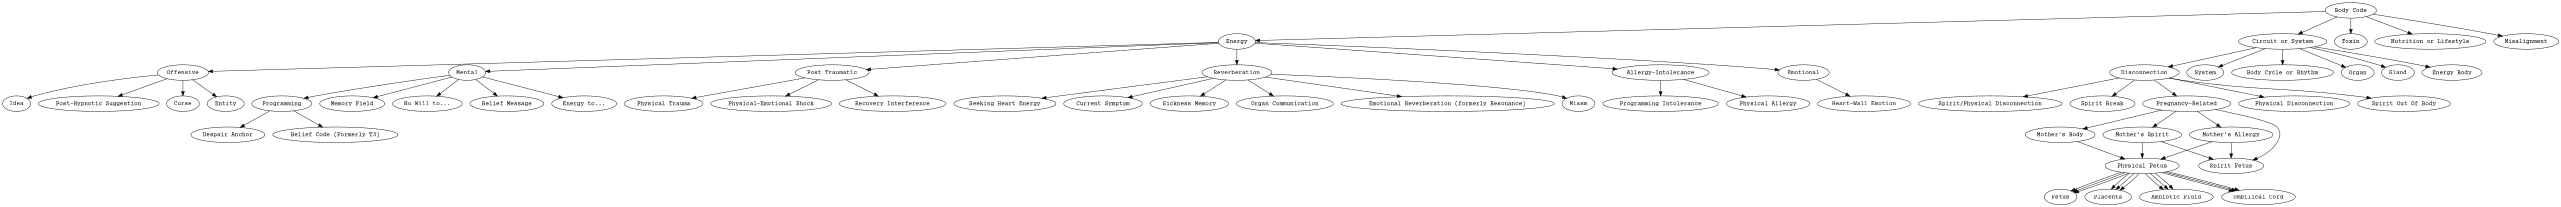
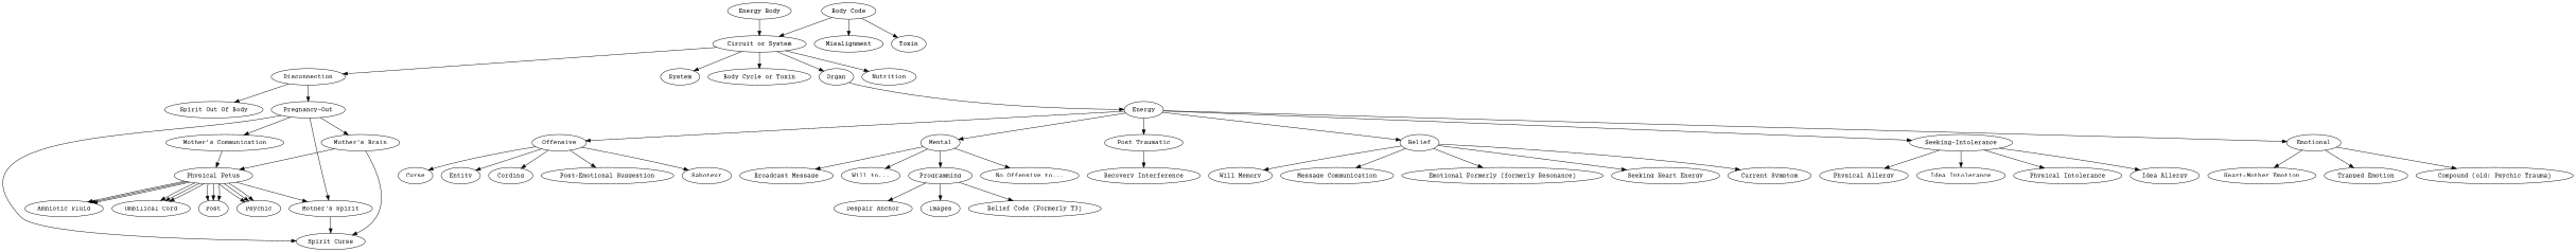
  digraph {
    fontname="Courier Prime"
    node [fontname="Courier Prime"]
    edge [fontname="Courier Prime"]
    "Body Code"
    Energy
    "Circuit or System"
    Toxin
-   "Nutrition or Lifestyle"
    Misalignment
    Offensive
    Mental
    "Post Traumatic"
-   Reverberation
-   "Allergy-Intolerance"
+   Reverberation [label=Belief]
+   "Allergy-Intolerance" [label="Seeking-Intolerance"]
    Emotional
    Disconnection
    System
-   "Body Cycle or Rhythm"
+   "Body Cycle or Rhythm" [label="Body Cycle or Toxin"]
    Organ
-   Gland
+   Gland [label=Nutrition]
    "Energy Body"
    Curse
    Entity
-   Cording [label=Idea]
-   "Post-Hypnotic Suggestion"
-   "No Will to..."
-   "Broadcast Message" [label="Belief Message"]
-   "Will to..." [label="Energy to..."]
+   Cording
+   "Post-Hypnotic Suggestion" [label="Post-Emotional Suggestion"]
+   Saboteur
+   "No Will to..." [label="No Offensive to..."]
+   "Broadcast Message"
+   "Will to..."
    Programming
-   "Memory Field"
-   "Physical Trauma"
-   "Physical-Emotional Shock"
    "Recovery Interference"
    "Seeking Heart Energy"
    "Current Symptom"
-   "Sickness Memory"
-   "Organ Communication"
-   "Emotional Reverberation (formerly Resonance)"
-   Miasm
-   "Physical Intolerance" [label="Programming Intolerance"]
+   "Sickness Memory" [label="Will Memory"]
+   "Organ Communication" [label="Message Communication"]
+   "Emotional Reverberation (formerly Resonance)" [label="Emotional Formerly (formerly Resonance)"]
+   "Idea Intolerance"
+   "Physical Intolerance"
+   "Idea Allergy"
    "Physical Allergy"
-   "Heart-Wall Emotion"
-   "Pregnancy-Related"
-   "Physical Disconnection"
+   "Heart-Wall Emotion" [label="Heart-Mother Emotion"]
+   "Trapped Emotion"
+   "Compound (old: Psychic Trauma)"
+   "Pregnancy-Related" [label="Pregnancy-Out"]
    "Spirit Out Of Body"
-   "Spirit/Physical Disconnection"
-   "Spirit Break"
    "Despair Anchor"
+   Images
    "Belief Code (Formerly T3)"
-   "Mother's Brain" [label="Mother's Allergy"]
-   "Mother's Body"
+   "Mother's Brain"
+   "Mother's Body" [label="Mother's Communication"]
    "Mother's Spirit"
-   "Spirit Fetus"
+   "Spirit Fetus" [label="Spirit Curse"]
    "Physical Fetus"
-   Fetus
-   Placenta
+   Fetus [label=Post]
+   Placenta [label=Psychic]
    "Amniotic Fluid"
    "Umbilical Cord"
-   "Body Code" -> Energy
+   Organ -> Energy
    "Body Code" -> "Circuit or System"
    "Body Code" -> Toxin
-   "Body Code" -> "Nutrition or Lifestyle"
    "Body Code" -> Misalignment
    Energy -> Offensive
    Energy -> Mental
    Energy -> "Post Traumatic"
    Energy -> Reverberation
    Energy -> "Allergy-Intolerance"
    Energy -> Emotional
    "Circuit or System" -> Disconnection
    "Circuit or System" -> System
    "Circuit or System" -> "Body Cycle or Rhythm"
    "Circuit or System" -> Organ
    "Circuit or System" -> Gland
-   "Circuit or System" -> "Energy Body"
+   "Energy Body" -> "Circuit or System"
    Offensive -> Curse
    Offensive -> Entity
    Offensive -> Cording
    Offensive -> "Post-Hypnotic Suggestion"
+   Offensive -> Saboteur
    Mental -> "No Will to..."
    Mental -> "Broadcast Message"
    Mental -> "Will to..."
    Mental -> Programming
-   Mental -> "Memory Field"
-   "Post Traumatic" -> "Physical Trauma"
-   "Post Traumatic" -> "Physical-Emotional Shock"
    "Post Traumatic" -> "Recovery Interference"
    Reverberation -> "Seeking Heart Energy"
    Reverberation -> "Current Symptom"
    Reverberation -> "Sickness Memory"
    Reverberation -> "Organ Communication"
    Reverberation -> "Emotional Reverberation (formerly Resonance)"
-   Reverberation -> Miasm
+   "Allergy-Intolerance" -> "Idea Intolerance"
    "Allergy-Intolerance" -> "Physical Intolerance"
+   "Allergy-Intolerance" -> "Idea Allergy"
    "Allergy-Intolerance" -> "Physical Allergy"
    Emotional -> "Heart-Wall Emotion"
+   Emotional -> "Trapped Emotion"
+   Emotional -> "Compound (old: Psychic Trauma)"
    Disconnection -> "Pregnancy-Related"
-   Disconnection -> "Physical Disconnection"
    Disconnection -> "Spirit Out Of Body"
-   Disconnection -> "Spirit/Physical Disconnection"
-   Disconnection -> "Spirit Break"
    Programming -> "Despair Anchor"
+   Programming -> Images
    Programming -> "Belief Code (Formerly T3)"
    "Pregnancy-Related" -> "Mother's Brain"
    "Pregnancy-Related" -> "Mother's Body"
    "Pregnancy-Related" -> "Mother's Spirit"
    "Pregnancy-Related" -> "Spirit Fetus"
    "Mother's Brain" -> "Spirit Fetus"
    "Mother's Brain" -> "Physical Fetus"
    "Mother's Body" -> "Physical Fetus"
    "Mother's Spirit" -> "Spirit Fetus"
-   "Mother's Spirit" -> "Physical Fetus"
+   "Physical Fetus" -> "Mother's Spirit"
    "Physical Fetus" -> Fetus
    "Physical Fetus" -> Fetus
    "Physical Fetus" -> Fetus
    "Physical Fetus" -> Placenta
    "Physical Fetus" -> Placenta
    "Physical Fetus" -> Placenta
    "Physical Fetus" -> "Amniotic Fluid"
    "Physical Fetus" -> "Amniotic Fluid"
    "Physical Fetus" -> "Amniotic Fluid"
    "Physical Fetus" -> "Umbilical Cord"
    "Physical Fetus" -> "Umbilical Cord"
    "Physical Fetus" -> "Umbilical Cord"
  }
